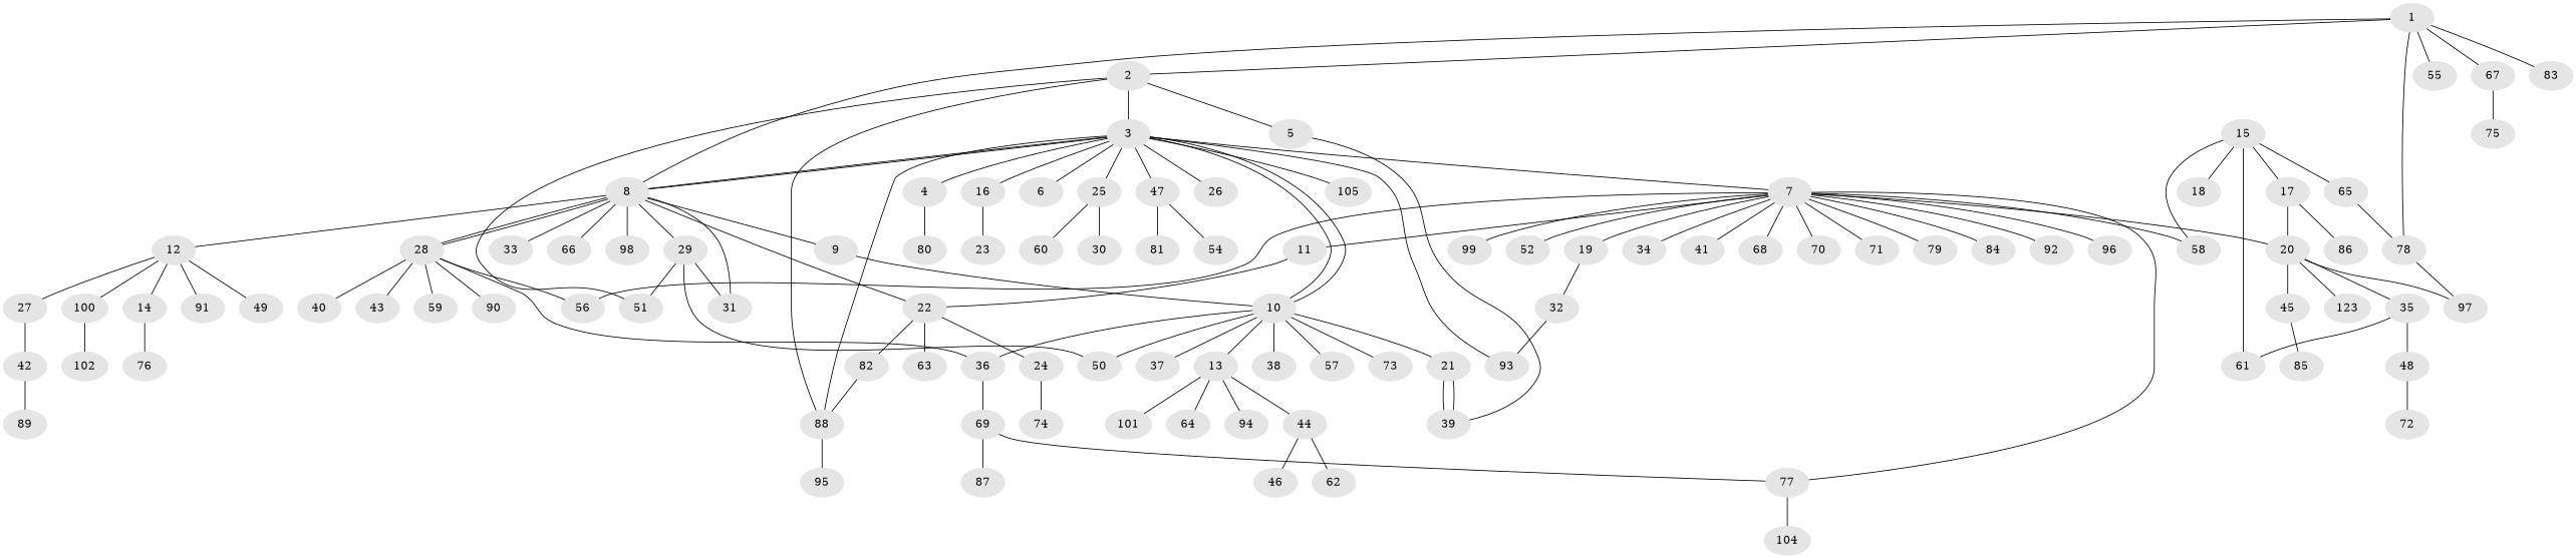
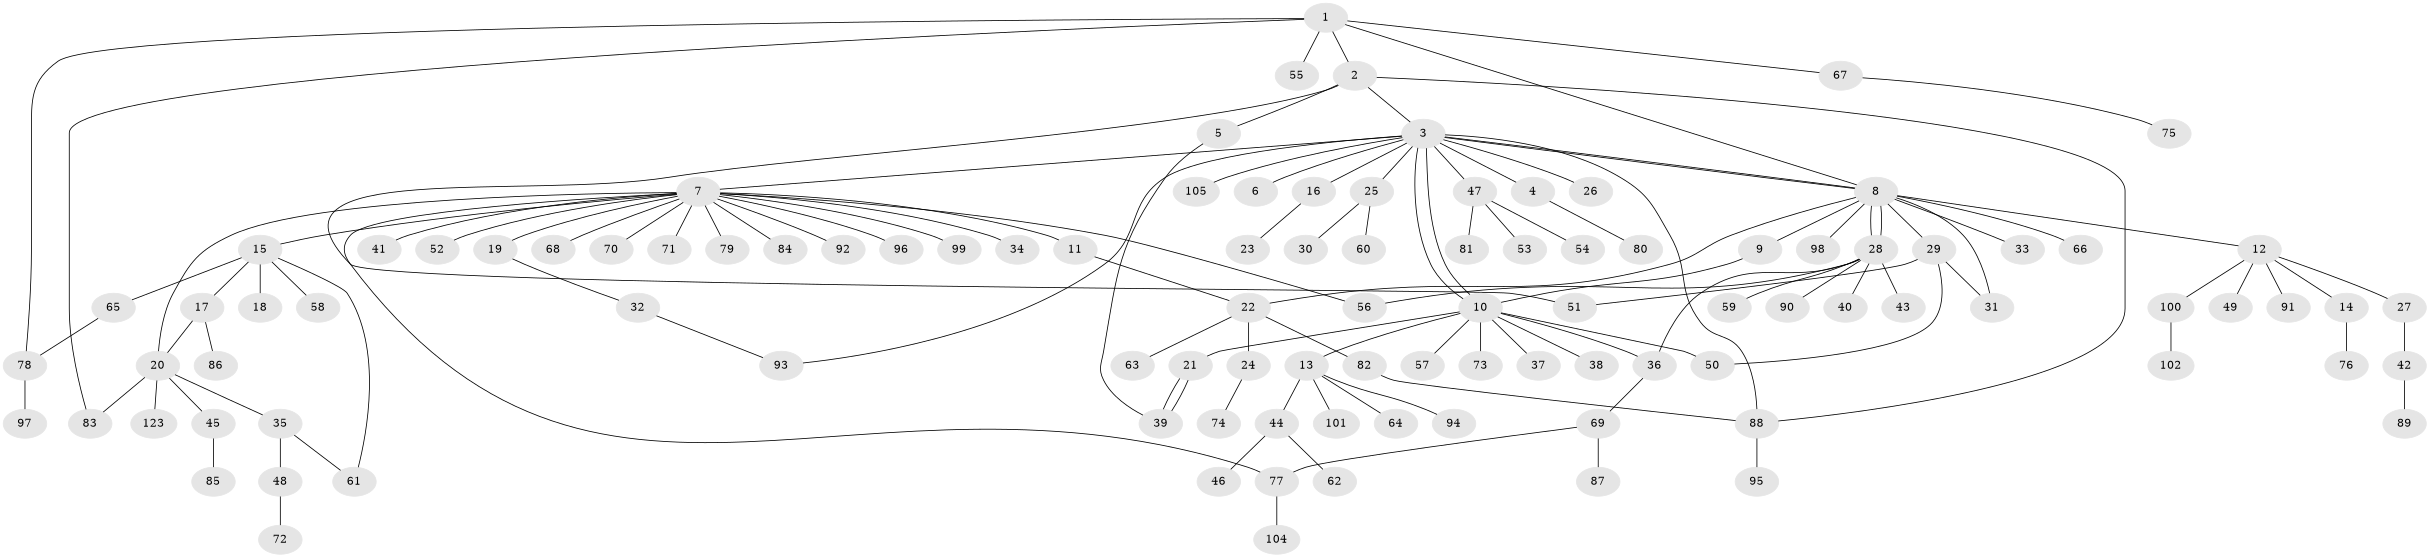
  graph {
    node [color=gray90 style=filled]
    1
    2
    8
    55
    67
    78
    83
    3
    5
    51
    88
    9
    12
    22
    28
    29
    31
    33
    66
    98
    75
    97
    4
    6
    7
    10
    16
    25
    26
    47
    93
    105
    39
    95
    80
    11
    15
    19
    20
    34
    41
    52
    56
    68
    70
    71
    77
    79
    84
    92
    96
    99
    13
    21
    36
    37
    38
    50
    57
    73
    23
    30
    60
+   53
    54
    81
    17
    18
    58
    61
    65
    32
    35
    45
    n75 [label=123]
    104
    14
    27
    49
    91
    100
    24
    63
    82
    40
    43
    59
    90
    44
    64
    94
    101
    69
    76
    42
    102
    46
    62
    86
    48
    85
    74
    89
    72
    87
    1 -- 2
    1 -- 8
    1 -- 55
    1 -- 67
    1 -- 78
    1 -- 83
    2 -- 3
    2 -- 5
    2 -- 51
    2 -- 88
    8 -- 9
    8 -- 12
    8 -- 22
    8 -- 28
    8 -- 28
    8 -- 29
    8 -- 31
    8 -- 33
    8 -- 66
    8 -- 98
    67 -- 75
    78 -- 97
    3 -- 8
    3 -- 8
    3 -- 88
    3 -- 4
    3 -- 6
    3 -- 7
    3 -- 10
    3 -- 10
    3 -- 16
    3 -- 25
    3 -- 26
    3 -- 47
    3 -- 93
    3 -- 105
    5 -- 39
    88 -- 95
    9 -- 10
    12 -- 14
    12 -- 27
    12 -- 49
    12 -- 91
    12 -- 100
    22 -- 24
    22 -- 63
    22 -- 82
    28 -- 56
    28 -- 36
    28 -- 40
    28 -- 43
    28 -- 59
    28 -- 90
    29 -- 51
    29 -- 31
    29 -- 50
    4 -- 80
    7 -- 11
-   7 -- 58
+   7 -- 15
    7 -- 19
    7 -- 20
    7 -- 34
    7 -- 41
    7 -- 52
    7 -- 56
    7 -- 68
    7 -- 70
    7 -- 71
    7 -- 77
    7 -- 79
    7 -- 84
    7 -- 92
    7 -- 96
    7 -- 99
    10 -- 13
    10 -- 21
    10 -- 36
    10 -- 37
    10 -- 38
    10 -- 50
    10 -- 57
    10 -- 73
    16 -- 23
    25 -- 30
    25 -- 60
+   47 -- 53
    47 -- 54
    47 -- 81
    11 -- 22
    15 -- 17
    15 -- 18
    15 -- 58
    15 -- 61
    15 -- 65
    19 -- 32
-   20 -- 97
+   20 -- 83
    20 -- 35
    20 -- 45
    20 -- n75
    77 -- 104
    13 -- 44
    13 -- 64
    13 -- 94
    13 -- 101
    21 -- 39
    21 -- 39
    36 -- 69
    17 -- 20
    17 -- 86
    65 -- 78
    32 -- 93
    35 -- 61
    35 -- 48
    45 -- 85
    14 -- 76
    27 -- 42
    100 -- 102
    24 -- 74
    82 -- 88
    44 -- 46
    44 -- 62
    69 -- 77
    69 -- 87
    42 -- 89
    48 -- 72
  }
